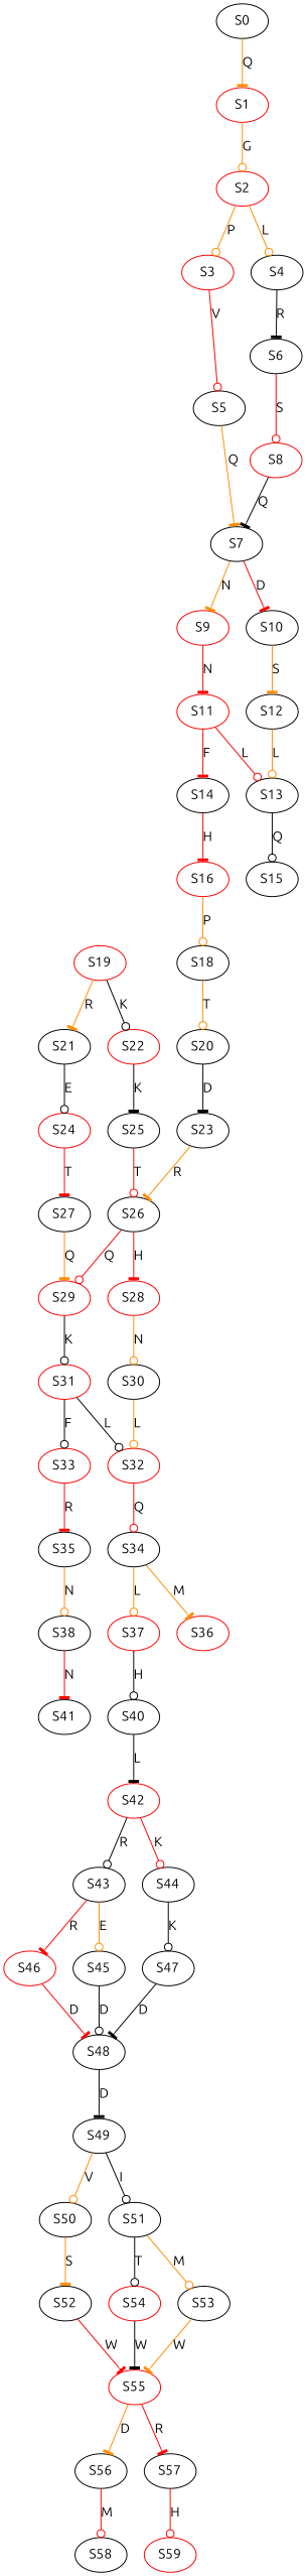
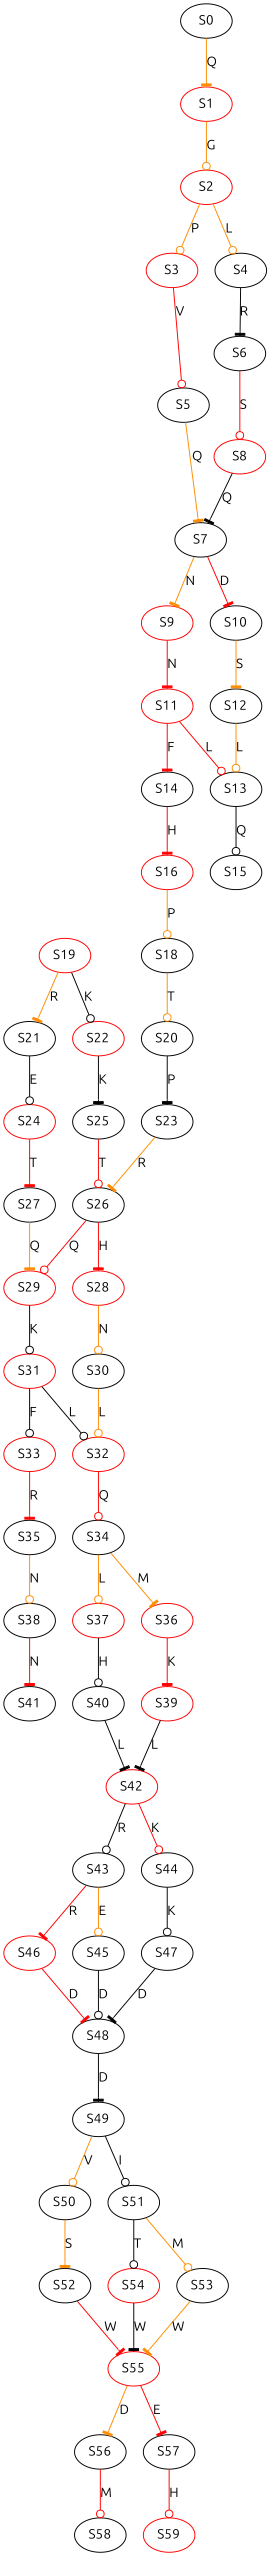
  strict digraph {
    fontname=Ubuntu
    node [color=black fontname=Ubuntu]
    edge [arrowhead=odot color=darkorange fontname=Ubuntu]
    S1 [color=red]
    S0
    S2 [color=red]
    S3 [color=red]
    S4
    S5
    S6
    S7
    S8 [color=red]
    S9 [color=red]
    S10
    S11 [color=red]
    S12
    S13
    S14
    S15
    S16 [color=red]
    S18
    S20
    S19 [color=red]
    S21
    S22 [color=red]
    S23
    S24 [color=red]
    S25
    S26
    S27
    S28 [color=red]
    S29 [color=red]
    S30
    S31 [color=red]
    S32 [color=red]
    S33 [color=red]
    S34
    S35
    S36 [color=red]
    S37 [color=red]
    S38
+   S39 [color=red]
    S40
    S41
    S42 [color=red]
    S43
    S44
    S45
    S46 [color=red]
    S47
    S48
    S49
    S50
    S51
    S52
    S53
    S54 [color=red]
    S55 [color=red]
    S56
    S57
    S58
    S59 [color=red]
    S1 -> S2 [label=G]
    S0 -> S1 [arrowhead=tee label=Q]
    S2 -> S3 [label=P]
    S2 -> S4 [label=L]
    S3 -> S5 [color=red label=V]
    S4 -> S6 [arrowhead=tee color=black label=R]
    S5 -> S7 [arrowhead=tee label=Q]
    S6 -> S8 [color=red label=S]
    S7 -> S9 [arrowhead=tee label=N]
    S7 -> S10 [arrowhead=tee color=red label=D]
    S8 -> S7 [arrowhead=tee color=black label=Q]
    S9 -> S11 [arrowhead=tee color=red label=N]
    S10 -> S12 [arrowhead=tee label=S]
    S11 -> S13 [color=red label=L]
    S11 -> S14 [arrowhead=tee color=red label=F]
    S12 -> S13 [label=L]
    S13 -> S15 [color=black label=Q]
    S14 -> S16 [arrowhead=tee color=red label=H]
    S16 -> S18 [label=P]
    S18 -> S20 [label=T]
-   S20 -> S23 [arrowhead=tee color=black label=D]
+   S20 -> S23 [arrowhead=tee color=black label=P]
    S19 -> S21 [arrowhead=tee label=R]
    S19 -> S22 [color=black label=K]
    S21 -> S24 [color=black label=E]
    S22 -> S25 [arrowhead=tee color=black label=K]
    S23 -> S26 [arrowhead=tee label=R]
    S24 -> S27 [arrowhead=tee color=red label=T]
    S25 -> S26 [color=red label=T]
    S26 -> S28 [arrowhead=tee color=red label=H]
    S26 -> S29 [color=red label=Q]
    S27 -> S29 [arrowhead=tee label=Q]
    S28 -> S30 [label=N]
    S29 -> S31 [color=black label=K]
    S30 -> S32 [label=L]
    S31 -> S32 [color=black label=L]
    S31 -> S33 [color=black label=F]
    S32 -> S34 [color=red label=Q]
    S33 -> S35 [arrowhead=tee color=red label=R]
    S34 -> S36 [arrowhead=tee label=M]
    S34 -> S37 [label=L]
    S35 -> S38 [label=N]
+   S36 -> S39 [arrowhead=tee color=red label=K]
    S37 -> S40 [color=black label=H]
    S38 -> S41 [arrowhead=tee color=red label=N]
+   S39 -> S42 [arrowhead=tee color=black label=L]
    S40 -> S42 [arrowhead=tee color=black label=L]
    S42 -> S43 [color=black label=R]
    S42 -> S44 [color=red label=K]
    S43 -> S45 [label=E]
    S43 -> S46 [arrowhead=tee color=red label=R]
    S44 -> S47 [color=black label=K]
    S45 -> S48 [color=black label=D]
    S46 -> S48 [arrowhead=tee color=red label=D]
    S47 -> S48 [arrowhead=tee color=black label=D]
    S48 -> S49 [arrowhead=tee color=black label=D]
    S49 -> S50 [label=V]
    S49 -> S51 [color=black label=I]
    S50 -> S52 [arrowhead=tee label=S]
    S51 -> S53 [label=M]
    S51 -> S54 [color=black label=T]
    S52 -> S55 [arrowhead=tee color=red label=W]
    S53 -> S55 [arrowhead=tee label=W]
    S54 -> S55 [arrowhead=tee color=black label=W]
    S55 -> S56 [arrowhead=tee label=D]
-   S55 -> S57 [arrowhead=tee color=red label=R]
+   S55 -> S57 [arrowhead=tee color=red label=E]
    S56 -> S58 [color=red label=M]
    S57 -> S59 [color=red label=H]
  }
